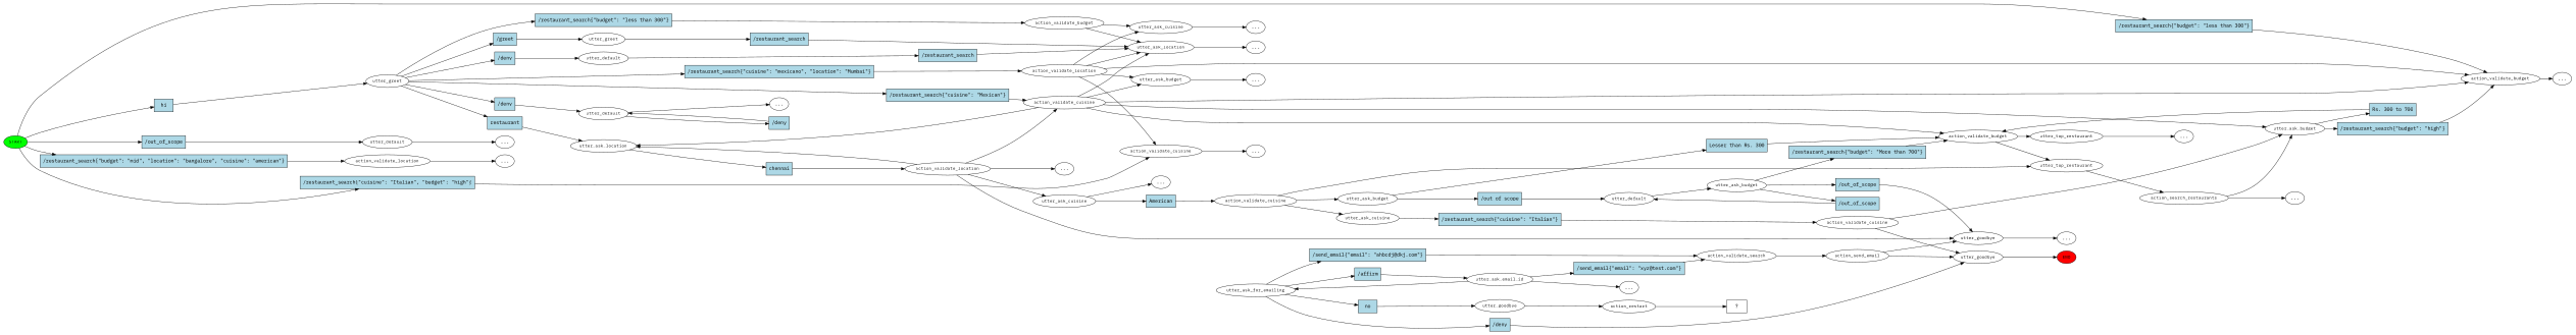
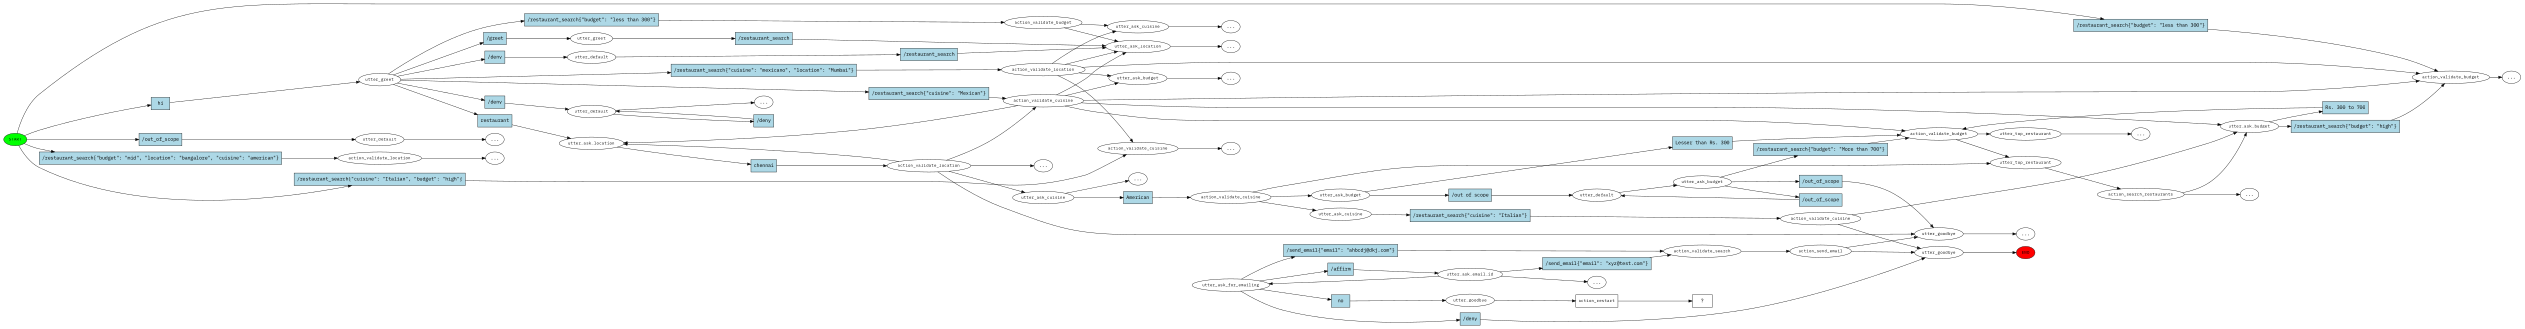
  digraph {
    fontname="IBM Plex Mono"
    rankdir=LR
    node [fontname="IBM Plex Mono"]
    edge [fontname="IBM Plex Mono"]
    n1 [fillcolor=green fontsize=12 label=START style=filled]
    n2 [fillcolor=lightblue label=hi shape=rect style=filled]
    n3 [fillcolor=lightblue label="/out_of_scope" shape=rect style=filled]
    n4 [fillcolor=lightblue label="/restaurant_search{\"budget\": \"mid\", \"location\": \"bangalore\", \"cuisine\": \"american\"}" shape=rect style=filled]
    n5 [fillcolor=lightblue label="/restaurant_search{\"budget\": \"less than 300\"}" shape=rect style=filled]
    n6 [fillcolor=lightblue label="/restaurant_search{\"cuisine\": \"Italian\", \"budget\": \"high\"}" shape=rect style=filled]
    n7 [fontsize=12 label=utter_greet]
    n8 [fontsize=12 label=utter_default]
    n9 [fontsize=12 label=action_validate_location]
    n10 [fontsize=12 label=action_validate_budget]
    n11 [fontsize=12 label=action_validate_cuisine]
    n12 [fillcolor=red fontsize=12 label=END style=filled]
    n13 [fillcolor=lightblue label=restaurant shape=rect style=filled]
    n14 [fillcolor=lightblue label="/deny" shape=rect style=filled]
    n15 [fillcolor=lightblue label="/deny" shape=rect style=filled]
    n16 [fillcolor=lightblue label="/greet" shape=rect style=filled]
    n17 [fillcolor=lightblue label="/restaurant_search{\"cuisine\": \"mexicano\", \"location\": \"Mumbai\"}" shape=rect style=filled]
    n18 [fillcolor=lightblue label="/restaurant_search{\"budget\": \"less than 300\"}" shape=rect style=filled]
    n19 [fillcolor=lightblue label="/restaurant_search{\"cuisine\": \"Mexican\"}" shape=rect style=filled]
    n20 [fontsize=12 label=utter_ask_location]
    n21 [fontsize=12 label=utter_default]
    n22 [fontsize=12 label=utter_default]
    n23 [fontsize=12 label=utter_greet]
    n24 [fontsize=12 label=action_validate_location]
    n25 [fontsize=12 label=action_validate_budget]
    n26 [fontsize=12 label=action_validate_cuisine]
    n27 [fillcolor=lightblue label=chennai shape=rect style=filled]
    n28 [fontsize=12 label=action_validate_location]
    n29 [fontsize=12 label=utter_ask_cuisine]
    n30 [fontsize=12 label=utter_goodbye]
    n31 [label="..."]
    n32 [label="..."]
    n33 [fillcolor=lightblue label=American shape=rect style=filled]
    n34 [label="..."]
    n35 [fontsize=12 label=action_validate_budget]
    n36 [fontsize=12 label=utter_ask_budget]
    n37 [fontsize=12 label=utter_ask_location]
    n38 [fontsize=12 label=utter_ask_budget]
    n39 [fontsize=12 label=action_validate_cuisine]
    n40 [fontsize=12 label=utter_ask_budget]
    n41 [fontsize=12 label=utter_top_restaurant]
    n42 [fontsize=12 label=utter_ask_cuisine]
    n43 [fillcolor=lightblue label="Lesser than Rs. 300" shape=rect style=filled]
    n44 [fillcolor=lightblue label="/out_of_scope" shape=rect style=filled]
    n45 [fontsize=12 label=action_search_restaurants]
    n46 [fillcolor=lightblue label="/restaurant_search{\"cuisine\": \"Italian\"}" shape=rect style=filled]
    n47 [fontsize=12 label=utter_default]
    n48 [fontsize=12 label=utter_top_restaurant]
    n49 [label="..."]
    n50 [label="..."]
    n51 [fontsize=12 label=utter_ask_for_emailing]
    n52 [fillcolor=lightblue label="/affirm" shape=rect style=filled]
    n53 [fillcolor=lightblue label="/deny" shape=rect style=filled]
    n54 [fillcolor=lightblue label=no shape=rect style=filled]
    n55 [fillcolor=lightblue label="/send_email{\"email\": \"ahbcdj@dkj.com\"}" shape=rect style=filled]
    n56 [fillcolor=lightblue label="/restaurant_search{\"budget\": \"high\"}" shape=rect style=filled]
    n57 [fillcolor=lightblue label="Rs. 300 to 700" shape=rect style=filled]
    n58 [fontsize=12 label=utter_ask_email_id]
    n59 [fontsize=12 label=utter_goodbye]
    n60 [fontsize=12 label=utter_goodbye]
    n61 [fontsize=12 label=action_validate_search]
    n62 [label="..."]
    n63 [fillcolor=lightblue label="/send_email{\"email\": \"xyz@test.com\"}" shape=rect style=filled]
    n64 [fontsize=12 label=action_send_email]
    n65 [label="..."]
    n66 [fillcolor=lightblue label="/deny" shape=rect style=filled]
    n67 [fillcolor=lightblue label="/restaurant_search" shape=rect style=filled]
    n68 [label="..."]
    n69 [fillcolor=lightblue label="/restaurant_search" shape=rect style=filled]
    n70 [fontsize=12 label=utter_ask_budget]
    n71 [fillcolor=lightblue label="/restaurant_search{\"budget\": \"More than 700\"}" shape=rect style=filled]
    n72 [fillcolor=lightblue label="/out_of_scope" shape=rect style=filled]
    n73 [fillcolor=lightblue label="/out_of_scope" shape=rect style=filled]
    n74 [fontsize=12 label=action_validate_cuisine]
    n75 [label="..."]
    n76 [label="..."]
    n77 [fontsize=12 label=utter_ask_cuisine]
    n78 [label="..."]
    n79 [label="..."]
    n80 [label="..."]
    n81 [label="..."]
-   n82 [fontsize=12 label=action_restart]
+   n82 [fontsize=12 label=action_restart shape=box]
    n83 [label="  ?  " shape=rect]
    n1 -> n2
    n1 -> n3
    n1 -> n4
    n1 -> n5
    n1 -> n6
    n2 -> n7
    n3 -> n8
    n4 -> n9
    n5 -> n10
    n6 -> n11
    n7 -> n13
    n7 -> n14
    n7 -> n15
    n7 -> n16
    n7 -> n17
    n7 -> n18
    n7 -> n19
    n8 -> n80
    n9 -> n81
    n10 -> n75
    n11 -> n79
    n13 -> n20
    n14 -> n21
    n15 -> n22
    n16 -> n23
    n17 -> n24
    n18 -> n25
    n19 -> n26
    n20 -> n27
    n21 -> n65
    n21 -> n66
    n22 -> n67
    n23 -> n69
    n24 -> n10
    n24 -> n11
    n24 -> n37
    n24 -> n38
    n24 -> n77
    n25 -> n37
    n25 -> n77
    n26 -> n10
    n26 -> n20
    n26 -> n35
    n26 -> n36
    n26 -> n37
    n26 -> n38
    n27 -> n28
    n28 -> n20
    n28 -> n26
    n28 -> n29
    n28 -> n30
    n28 -> n31
    n29 -> n32
    n29 -> n33
    n30 -> n34
    n33 -> n39
    n35 -> n41
    n35 -> n48
    n36 -> n56
    n36 -> n57
    n37 -> n68
    n38 -> n76
    n39 -> n40
    n39 -> n41
    n39 -> n42
    n40 -> n43
    n40 -> n44
    n41 -> n45
    n42 -> n46
    n43 -> n35
    n44 -> n47
    n45 -> n36
    n45 -> n50
    n46 -> n74
    n47 -> n70
    n48 -> n49
    n51 -> n52
    n51 -> n53
    n51 -> n54
    n51 -> n55
    n52 -> n58
    n53 -> n59
    n54 -> n60
    n55 -> n61
    n56 -> n10
    n57 -> n35
    n58 -> n51
    n58 -> n62
    n58 -> n63
    n59 -> n12
    n60 -> n82
    n61 -> n64
    n63 -> n61
    n64 -> n30
    n64 -> n59
    n66 -> n21
    n67 -> n37
    n69 -> n37
    n70 -> n71
    n70 -> n72
    n70 -> n73
    n71 -> n35
    n72 -> n47
    n73 -> n30
    n74 -> n36
    n74 -> n59
    n77 -> n78
    n82 -> n83
  }
